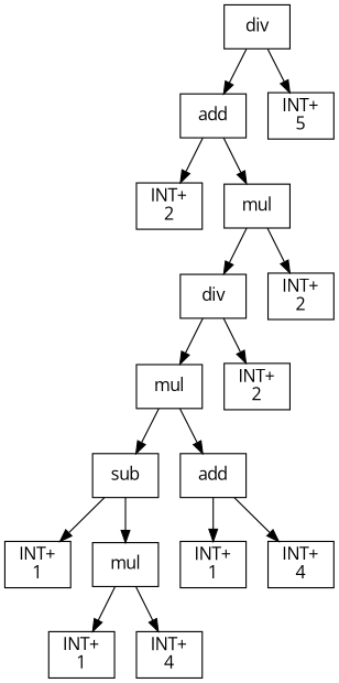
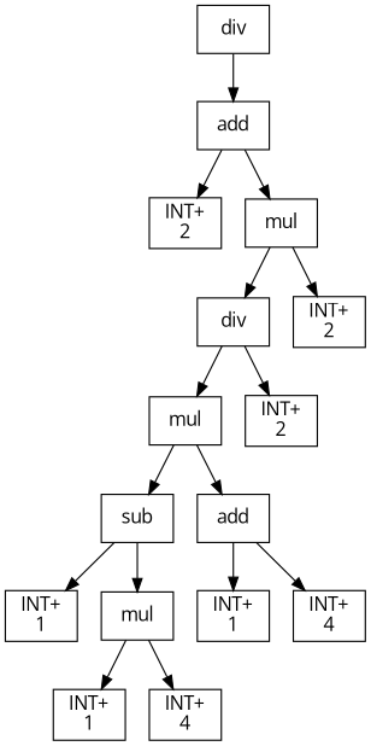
  digraph {
    fontname="Open Sans"
    node [shape=box fontname="Open Sans"]
    edge [fontname="Open Sans"]
    n1 [label=div]
    n2 [label=add]
-   n3 [label="INT+\n5"]
    n4 [label="INT+\n2"]
    n5 [label=mul]
    n6 [label=div]
    n7 [label="INT+\n2"]
    n8 [label=mul]
    n9 [label="INT+\n2"]
    n10 [label=sub]
    n11 [label=add]
    n12 [label="INT+\n1"]
    n13 [label=mul]
    n14 [label="INT+\n1"]
    n15 [label="INT+\n4"]
    n16 [label="INT+\n1"]
    n17 [label="INT+\n4"]
    n1 -> n2
-   n1 -> n3
    n2 -> n4
    n2 -> n5
    n5 -> n6
    n5 -> n7
    n6 -> n8
    n6 -> n9
    n8 -> n10
    n8 -> n11
    n10 -> n12
    n10 -> n13
    n11 -> n16
    n11 -> n17
    n13 -> n14
    n13 -> n15
  }
